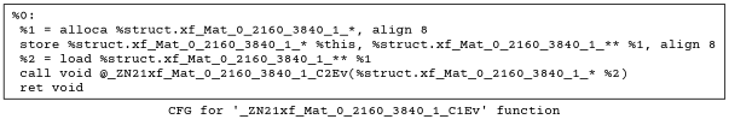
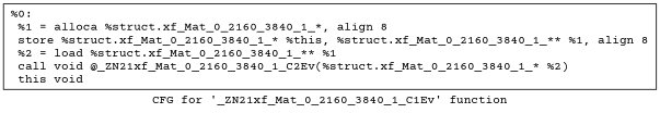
  digraph {
    label="CFG for '_ZN21xf_Mat_0_2160_3840_1_C1Ev' function"
    fontname="Courier Prime"
-   n1 [label="{%0:\l  %1 = alloca %struct.xf_Mat_0_2160_3840_1_*, align 8\l  store %struct.xf_Mat_0_2160_3840_1_* %this, %struct.xf_Mat_0_2160_3840_1_** %1, align 8\l  %2 = load %struct.xf_Mat_0_2160_3840_1_** %1\l  call void @_ZN21xf_Mat_0_2160_3840_1_C2Ev(%struct.xf_Mat_0_2160_3840_1_* %2)\l  ret void\l}" shape=record fontname="Courier Prime"]
+   n1 [label="{%0:\l  %1 = alloca %struct.xf_Mat_0_2160_3840_1_*, align 8\l  store %struct.xf_Mat_0_2160_3840_1_* %this, %struct.xf_Mat_0_2160_3840_1_** %1, align 8\l  %2 = load %struct.xf_Mat_0_2160_3840_1_** %1\l  call void @_ZN21xf_Mat_0_2160_3840_1_C2Ev(%struct.xf_Mat_0_2160_3840_1_* %2)\l  this void\l}" shape=record fontname="Courier Prime"]
  }
